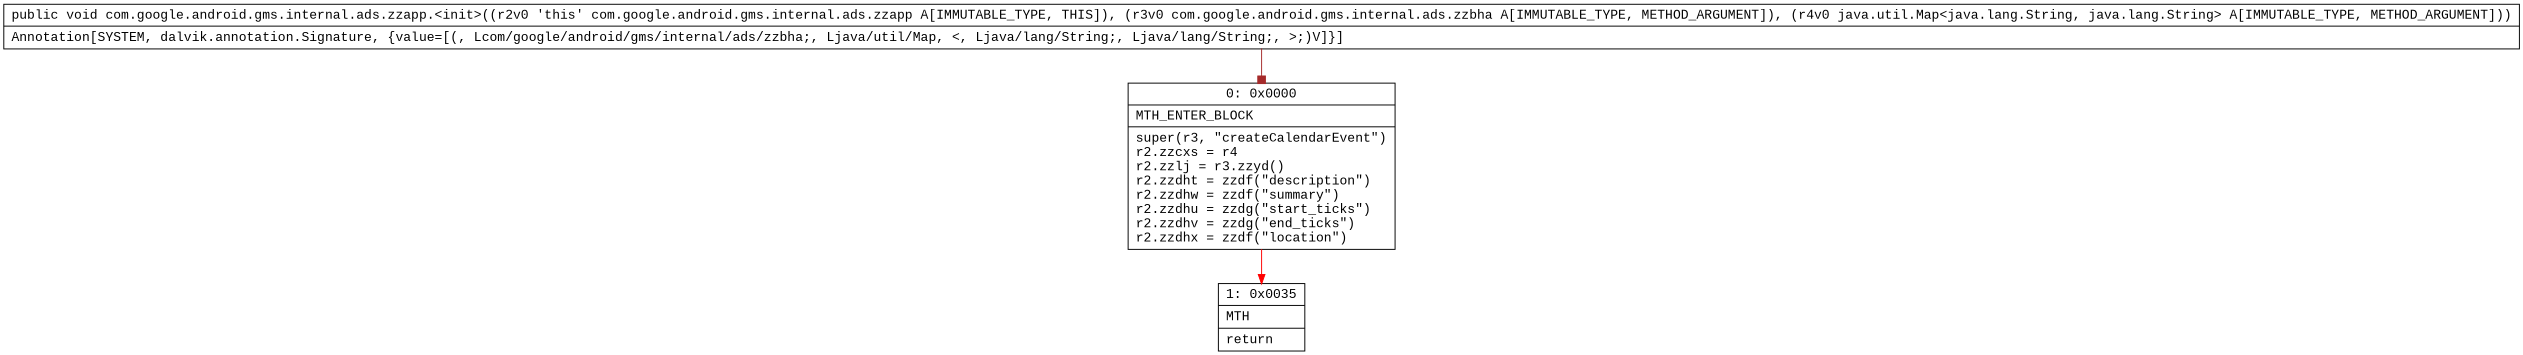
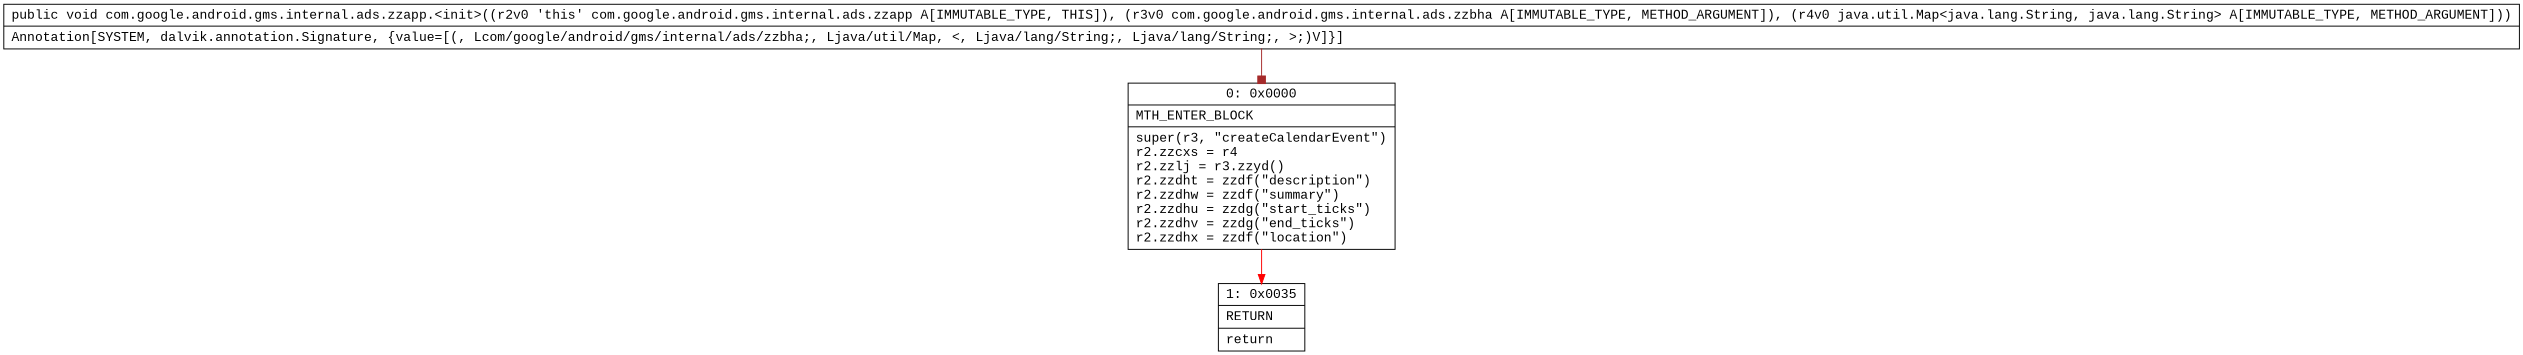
  digraph {
    fontname="Liberation Mono"
    node [shape=record fontname="Liberation Mono"]
    edge [style=solid fontname="Liberation Mono"]
    n1 [label="{0\:\ 0x0000|MTH_ENTER_BLOCK\l|super(r3, \"createCalendarEvent\")\lr2.zzcxs = r4\lr2.zzlj = r3.zzyd()\lr2.zzdht = zzdf(\"description\")\lr2.zzdhw = zzdf(\"summary\")\lr2.zzdhu = zzdg(\"start_ticks\")\lr2.zzdhv = zzdg(\"end_ticks\")\lr2.zzdhx = zzdf(\"location\")\l}"]
-   n2 [label="{1\:\ 0x0035|MTH\l|return\l}"]
+   n2 [label="{1\:\ 0x0035|RETURN\l|return\l}"]
    n3 [label="{public void com.google.android.gms.internal.ads.zzapp.\<init\>((r2v0 'this' com.google.android.gms.internal.ads.zzapp A[IMMUTABLE_TYPE, THIS]), (r3v0 com.google.android.gms.internal.ads.zzbha A[IMMUTABLE_TYPE, METHOD_ARGUMENT]), (r4v0 java.util.Map\<java.lang.String, java.lang.String\> A[IMMUTABLE_TYPE, METHOD_ARGUMENT]))  | Annotation[SYSTEM, dalvik.annotation.Signature, \{value=[(, Lcom\/google\/android\/gms\/internal\/ads\/zzbha;, Ljava\/util\/Map, \<, Ljava\/lang\/String;, Ljava\/lang\/String;, \>;)V]\}]\l}"]
    n1 -> n2 [color=red arrowhead=normal]
    n3 -> n1 [color=brown arrowhead=box]
  }
